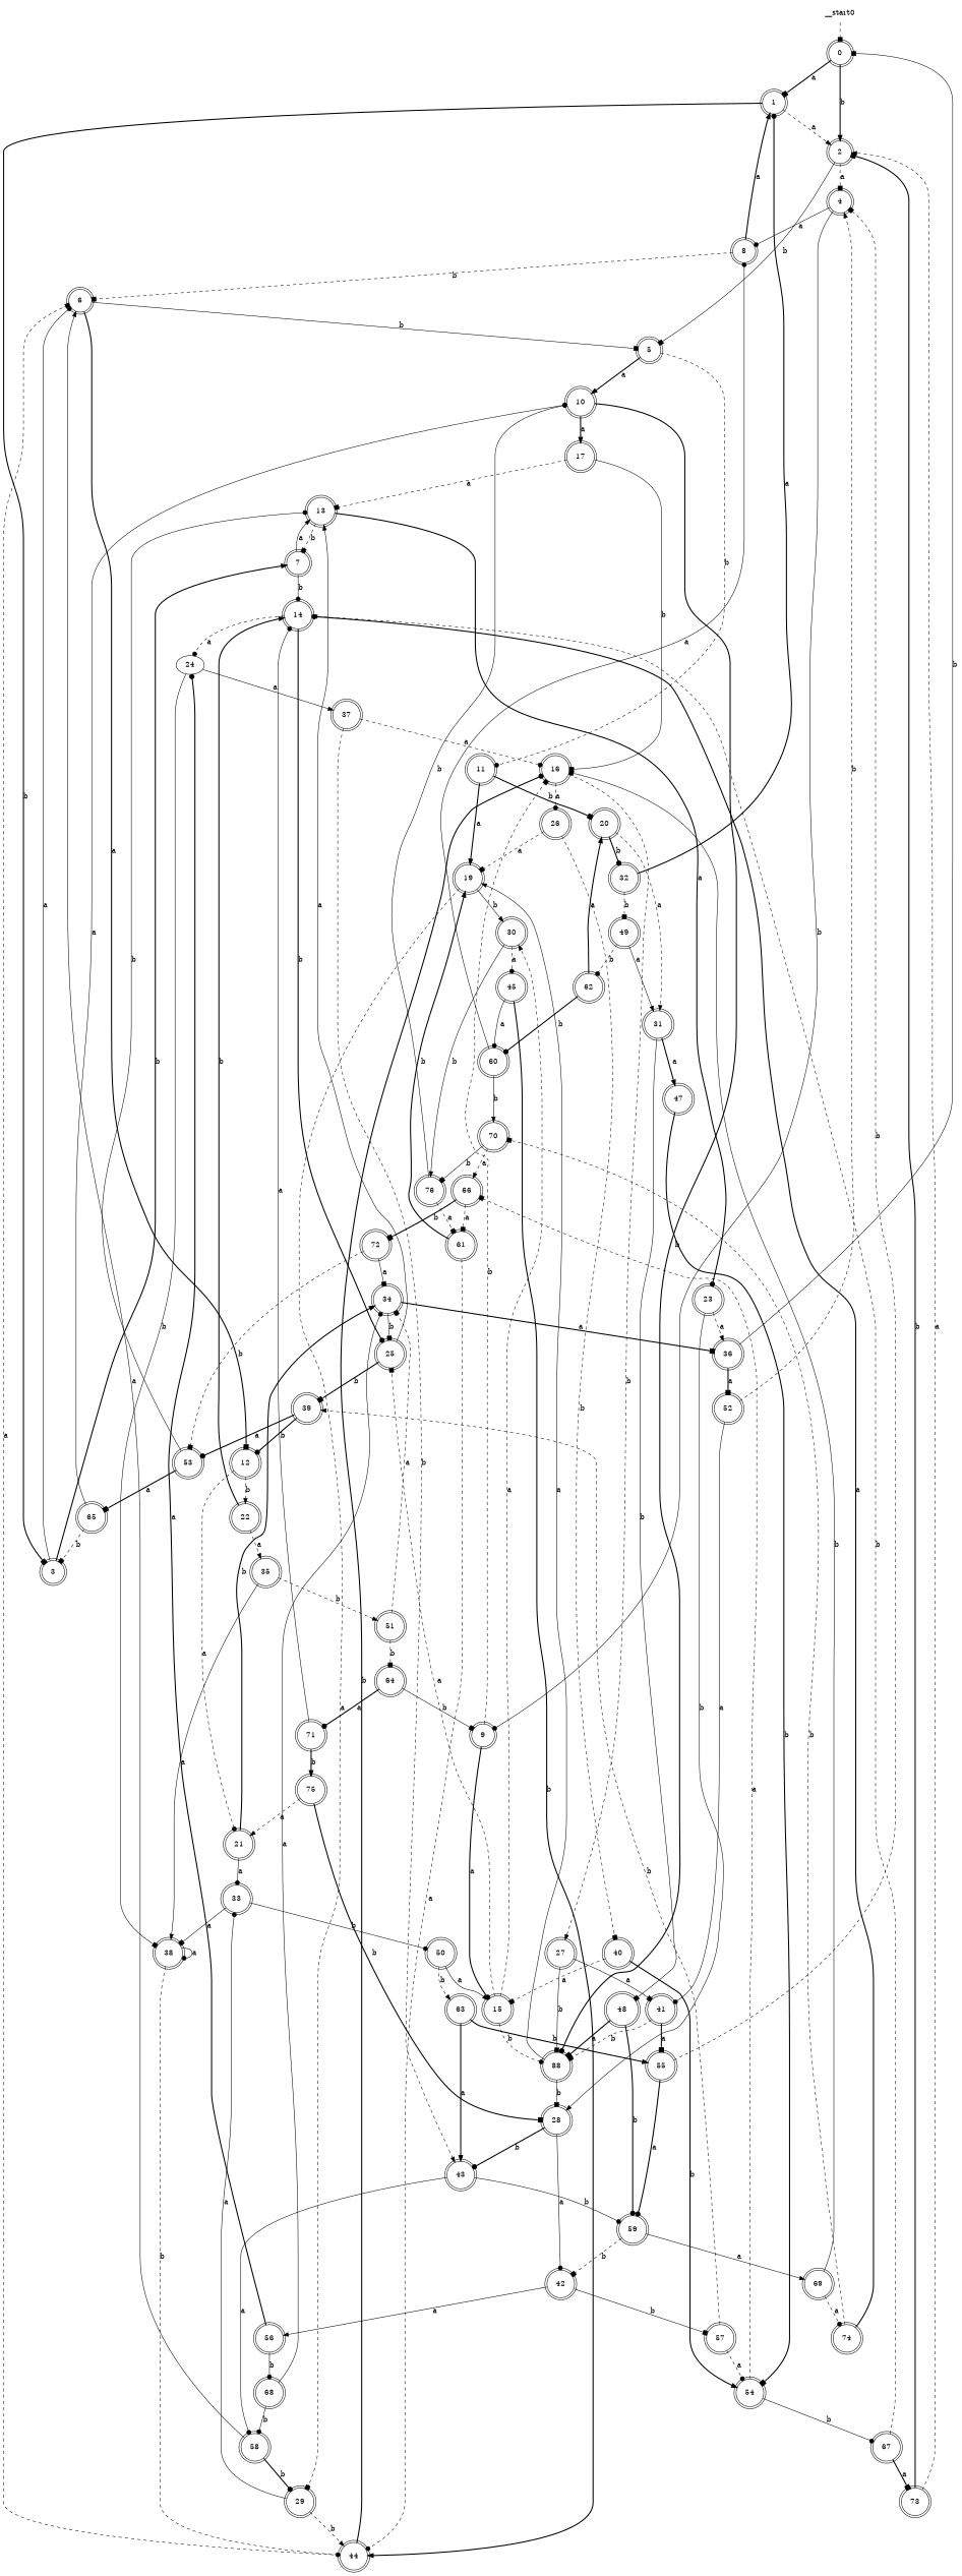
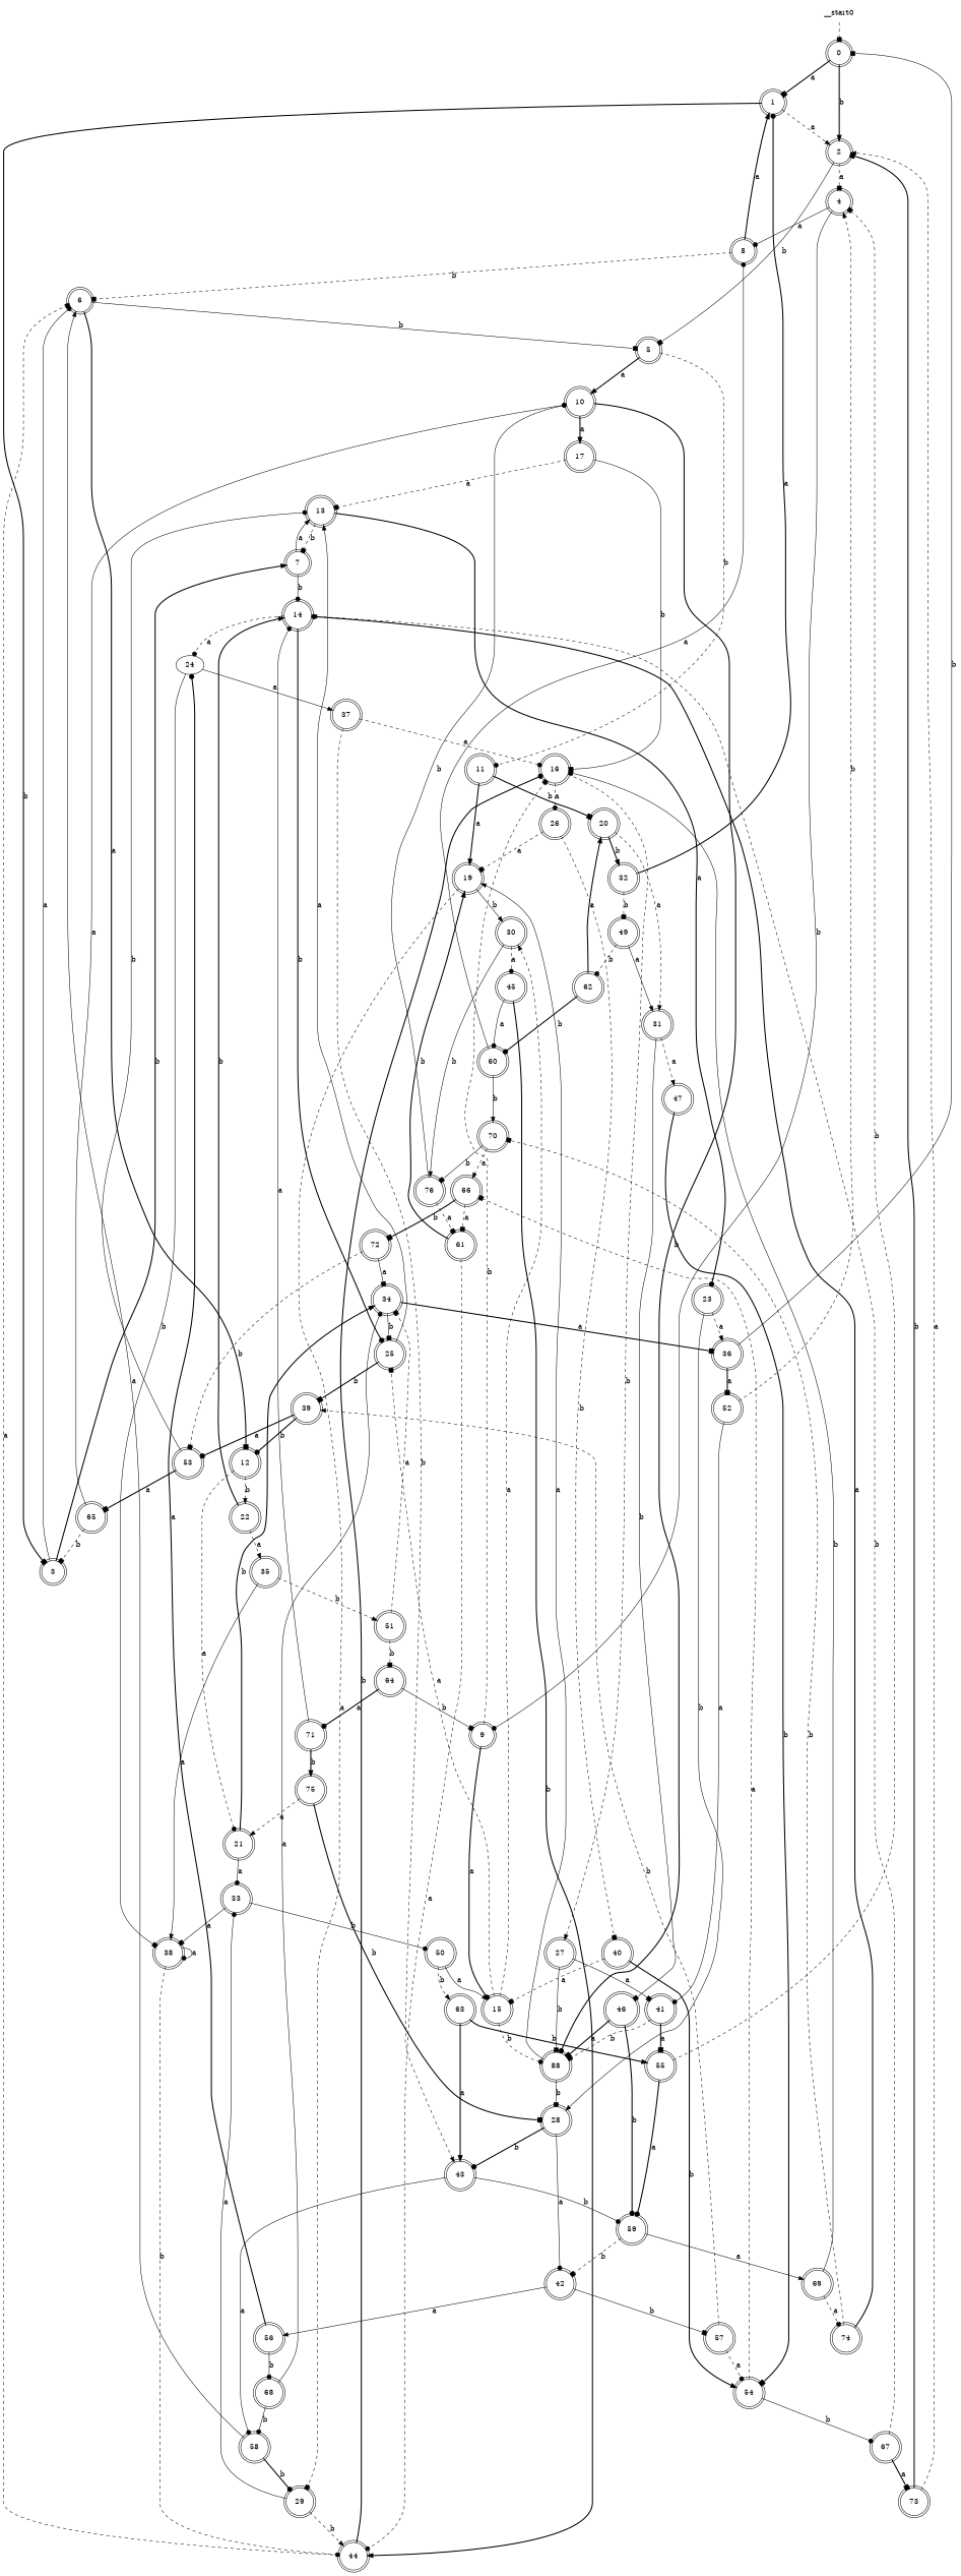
  digraph {
    node [shape=doublecircle]
    edge [arrowhead=box style=dashed]
    __start0 [shape=none]
    0
    1
    2
    3
    4
    5
    6
    7
    8
    9
    10
    11
    12
    13
    14
    15
    16
    17
    n20 [label=88]
    19
    20
    21
    22
    23
    24 [shape=""]
    25
    30
    26
    27
    28
    29
    31
    32
    33
    34
    35
    36
    37
    38
    39
    40
    41
    42
    43
    44
    45
    n48 [label=76]
    47
-   48
+   48 [label=46]
    49
    50
    51
    52
    53
    54
    55
    56
    57
    58
    59
    60
    61
    62
    63
    64
    65
    66
    67
    68
    69
    70
    71
    72
    73
    74
    75
    __start0 -> 0
    0 -> 1 [label=a style=bold]
    0 -> 2 [arrowhead=normal label=b style=bold]
    1 -> 2 [arrowhead=normal label=a]
    1 -> 3 [label=b style=bold]
    2 -> 4 [label=a]
    2 -> 5 [label=b style=solid]
    3 -> 6 [arrowhead=dot label=a style=solid]
    3 -> 7 [arrowhead=normal label=b style=bold]
    4 -> 8 [arrowhead=dot label=a style=solid]
    4 -> 9 [arrowhead=dot label=b style=solid]
    5 -> 10 [arrowhead=normal label=a style=bold]
    5 -> 11 [arrowhead=dot label=b]
    6 -> 5 [label=b style=solid]
    6 -> 12 [label=a style=bold]
    7 -> 13 [arrowhead=normal label=a style=solid]
    7 -> 14 [arrowhead=dot label=b style=solid]
    8 -> 1 [arrowhead=normal label=a style=bold]
    8 -> 6 [label=b]
    9 -> 15 [arrowhead=dot label=a style=bold]
    9 -> 16 [label=b]
    10 -> 17 [arrowhead=normal label=a style=bold]
    10 -> n20 [arrowhead=dot label=b style=bold]
    11 -> 19 [arrowhead=normal label=a style=bold]
    11 -> 20 [label=b style=bold]
    12 -> 21 [arrowhead=dot label=a]
    12 -> 22 [arrowhead=normal label=b]
    13 -> 7 [label=b]
    13 -> 23 [arrowhead=dot label=a style=bold]
    14 -> 24 [arrowhead=dot label=a]
    14 -> 25 [arrowhead=dot label=b style=bold]
    15 -> n20 [arrowhead=dot label=b]
    15 -> 25 [label=a]
    15 -> 30 [arrowhead=normal label=a]
    16 -> 26 [arrowhead=dot label=a]
    16 -> 27 [arrowhead=normal label=b]
    17 -> 13 [label=a]
    17 -> 16 [label=b style=solid]
    n20 -> 19 [arrowhead=normal label=a style=solid]
    n20 -> 28 [label=b style=solid]
    19 -> 30 [arrowhead=normal label=b style=solid]
    19 -> 29 [label=a]
    20 -> 31 [arrowhead=normal label=a]
-   20 -> 32 [arrowhead=dot label=b style=bold]
+   20 -> 32 [arrowhead=normal label=b style=bold]
    21 -> 33 [arrowhead=dot label=a style=solid]
    21 -> 34 [arrowhead=normal label=b style=bold]
    22 -> 14 [arrowhead=normal label=b style=bold]
    22 -> 35 [arrowhead=normal label=a]
    23 -> 28 [arrowhead=normal label=b style=solid]
    23 -> 36 [arrowhead=normal label=a]
    24 -> 37 [arrowhead=normal label=a style=solid]
    24 -> 38 [label=b style=solid]
    25 -> 13 [arrowhead=normal label=a style=solid]
    25 -> 39 [label=b style=bold]
    30 -> 45 [arrowhead=dot label=a]
    30 -> n48 [arrowhead=normal label=b style=solid]
    26 -> 19 [label=a]
    26 -> 40 [label=b]
    27 -> n20 [label=b style=solid]
    27 -> 41 [label=a style=solid]
    28 -> 42 [arrowhead=dot label=a style=solid]
    28 -> 43 [arrowhead=dot label=b style=bold]
    29 -> 33 [arrowhead=dot label=a style=solid]
    29 -> 44 [arrowhead=normal label=b]
-   31 -> 47 [arrowhead=normal label=a style=bold]
+   31 -> 47 [arrowhead=normal label=a]
    31 -> 48 [label=b style=solid]
    32 -> 1 [arrowhead=dot label=a style=bold]
    32 -> 49 [label=b]
    33 -> 38 [label=a style=solid]
    33 -> 50 [arrowhead=dot label=b style=solid]
    34 -> 25 [label=b style=solid]
    34 -> 36 [label=a style=bold]
    35 -> 38 [arrowhead=normal label=a style=solid]
    35 -> 51 [arrowhead=normal label=b]
    36 -> 0 [label=b style=solid]
    36 -> 52 [label=a style=bold]
    37 -> 16 [arrowhead=dot label=a]
    37 -> 43 [arrowhead=normal label=b]
    38 -> 38 [arrowhead=dot label=a style=solid]
    38 -> 44 [arrowhead=dot label=b]
    39 -> 12 [arrowhead=dot label=b style=bold]
    39 -> 53 [arrowhead=dot label=a style=bold]
    40 -> 15 [label=a]
    40 -> 54 [arrowhead=normal label=b style=bold]
    41 -> n20 [label=b]
    41 -> 55 [label=a style=bold]
    42 -> 56 [arrowhead=normal label=a style=solid]
    42 -> 57 [label=b style=solid]
    43 -> 58 [arrowhead=dot label=a style=solid]
    43 -> 59 [arrowhead=dot label=b style=solid]
    44 -> 6 [label=a]
    44 -> 16 [arrowhead=dot label=b style=bold]
    45 -> 44 [arrowhead=normal label=b style=bold]
    45 -> 60 [arrowhead=dot label=a style=solid]
    n48 -> 10 [arrowhead=dot label=b style=solid]
    n48 -> 61 [label=a]
    47 -> 54 [label=b style=bold]
    48 -> n20 [label=a style=bold]
    48 -> 59 [arrowhead=dot label=b style=bold]
    49 -> 31 [arrowhead=normal label=a style=solid]
    49 -> 62 [arrowhead=dot label=b]
    50 -> 15 [arrowhead=normal label=a style=solid]
    50 -> 63 [arrowhead=normal label=b]
    51 -> 34 [label=a]
    51 -> 64 [label=b]
    52 -> 4 [arrowhead=normal label=b]
    52 -> 41 [arrowhead=dot label=a style=solid]
    53 -> 13 [arrowhead=dot label=b style=solid]
    53 -> 65 [label=a style=bold]
    54 -> 66 [label=a]
    54 -> 67 [arrowhead=dot label=b style=solid]
    55 -> 4 [label=b]
    55 -> 59 [arrowhead=dot label=a style=bold]
    56 -> 24 [arrowhead=dot label=a style=bold]
    56 -> 68 [arrowhead=dot label=b style=solid]
    57 -> 39 [arrowhead=normal label=b]
    57 -> 54 [arrowhead=dot label=a]
    58 -> 6 [arrowhead=normal label=a style=solid]
    58 -> 29 [arrowhead=dot label=b style=bold]
    59 -> 42 [label=b]
    59 -> 69 [arrowhead=normal label=a style=solid]
    60 -> 8 [arrowhead=dot label=a style=solid]
    60 -> 70 [arrowhead=normal label=b style=solid]
    61 -> 19 [arrowhead=normal label=b style=bold]
    61 -> 44 [arrowhead=dot label=a]
    62 -> 20 [arrowhead=normal label=a style=bold]
    62 -> 60 [arrowhead=dot label=b style=bold]
    63 -> 43 [arrowhead=normal label=a style=bold]
    63 -> 55 [arrowhead=normal label=b style=bold]
    64 -> 9 [label=b style=solid]
    64 -> 71 [arrowhead=dot label=a style=bold]
    65 -> 3 [label=b]
    65 -> 10 [arrowhead=dot label=a style=solid]
    66 -> 61 [label=a]
    66 -> 72 [label=b style=bold]
    67 -> 14 [arrowhead=normal label=b]
    67 -> 73 [label=a style=bold]
    68 -> 34 [arrowhead=dot label=a style=solid]
    68 -> 58 [arrowhead=dot label=b style=solid]
    69 -> 16 [label=b style=solid]
    69 -> 74 [arrowhead=dot label=a]
    70 -> n48 [label=b style=solid]
    70 -> 66 [arrowhead=normal label=a]
    71 -> 14 [arrowhead=dot label=a style=solid]
    71 -> 75 [arrowhead=normal label=b style=bold]
    72 -> 34 [label=a style=solid]
    72 -> 53 [label=b]
    73 -> 2 [arrowhead=normal label=a]
    73 -> 2 [label=b style=bold]
    74 -> 14 [arrowhead=dot label=a style=bold]
    74 -> 70 [label=b]
    75 -> 21 [arrowhead=normal label=a]
    75 -> 28 [label=b style=bold]
  }
